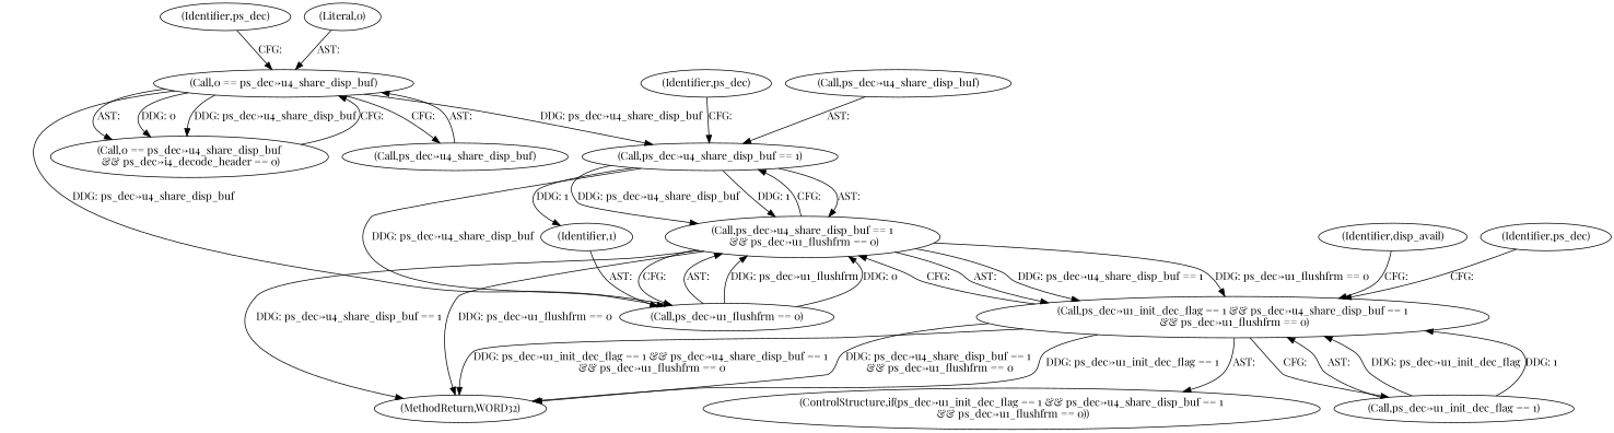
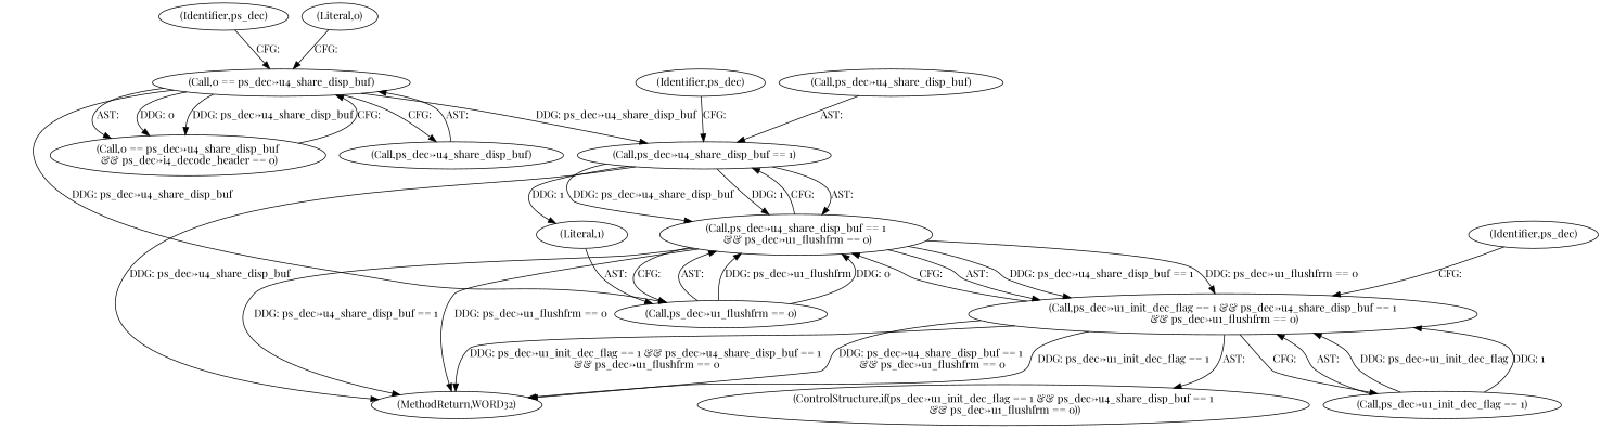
  digraph {
    fontname="Playfair Display"
    node [fontname="Playfair Display"]
    edge [fontname="Playfair Display"]
    n1 [label="(Call,ps_dec->u4_share_disp_buf == 1)"]
    n2 [label="(Call,ps_dec->u4_share_disp_buf == 1\n && ps_dec->u1_flushfrm == 0)"]
    n3 [label="(MethodReturn,WORD32)"]
-   n4 [label="(Identifier,1)"]
+   n4 [label="(Literal,1)"]
    n5 [label="(Call,ps_dec->u1_init_dec_flag == 1 && ps_dec->u4_share_disp_buf == 1\n && ps_dec->u1_flushfrm == 0)"]
    n6 [label="(Call,ps_dec->u1_flushfrm == 0)"]
    n7 [label="(Call,0 == ps_dec->u4_share_disp_buf)"]
    n8 [label="(Call,ps_dec->u4_share_disp_buf)"]
    n9 [label="(Call,0 == ps_dec->u4_share_disp_buf\n && ps_dec->i4_decode_header == 0)"]
    n10 [label="(ControlStructure,if(ps_dec->u1_init_dec_flag == 1 && ps_dec->u4_share_disp_buf == 1\n && ps_dec->u1_flushfrm == 0))"]
    n11 [label="(Call,ps_dec->u1_init_dec_flag == 1)"]
    n12 [label="(Call,ps_dec->u4_share_disp_buf)"]
-   n13 [label="(Identifier,disp_avail)"]
    n14 [label="(Identifier,ps_dec)"]
    n15 [label="(Identifier,ps_dec)"]
    n16 [label="(Literal,0)"]
    n17 [label="(Identifier,ps_dec)"]
    n1 -> n2 [label="AST: "]
    n1 -> n2 [label="DDG: ps_dec->u4_share_disp_buf"]
    n1 -> n2 [label="DDG: 1"]
-   n1 -> n6 [label="DDG: ps_dec->u4_share_disp_buf"]
+   n1 -> n3 [label="DDG: ps_dec->u4_share_disp_buf"]
    n1 -> n4 [label="DDG: 1"]
    n2 -> n1 [label="CFG: "]
    n2 -> n3 [label="DDG: ps_dec->u1_flushfrm == 0"]
    n2 -> n3 [label="DDG: ps_dec->u4_share_disp_buf == 1"]
    n2 -> n5 [label="AST: "]
    n2 -> n5 [label="DDG: ps_dec->u4_share_disp_buf == 1"]
    n2 -> n5 [label="DDG: ps_dec->u1_flushfrm == 0"]
    n2 -> n6 [label="CFG: "]
    n4 -> n6 [label="AST: "]
    n5 -> n2 [label="CFG: "]
    n5 -> n3 [label="DDG: ps_dec->u1_init_dec_flag == 1 && ps_dec->u4_share_disp_buf == 1\n && ps_dec->u1_flushfrm == 0"]
    n5 -> n3 [label="DDG: ps_dec->u4_share_disp_buf == 1\n && ps_dec->u1_flushfrm == 0"]
    n5 -> n3 [label="DDG: ps_dec->u1_init_dec_flag == 1"]
    n5 -> n10 [label="AST: "]
    n5 -> n11 [label="CFG: "]
    n6 -> n2 [label="AST: "]
    n6 -> n2 [label="DDG: ps_dec->u1_flushfrm"]
    n6 -> n2 [label="DDG: 0"]
    n7 -> n1 [label="DDG: ps_dec->u4_share_disp_buf"]
    n7 -> n6 [label="DDG: ps_dec->u4_share_disp_buf"]
    n7 -> n8 [label="CFG: "]
    n7 -> n9 [label="AST: "]
    n7 -> n9 [label="DDG: 0"]
    n7 -> n9 [label="DDG: ps_dec->u4_share_disp_buf"]
    n8 -> n7 [label="AST: "]
    n9 -> n7 [label="CFG: "]
    n11 -> n5 [label="AST: "]
    n11 -> n5 [label="DDG: ps_dec->u1_init_dec_flag"]
    n11 -> n5 [label="DDG: 1"]
    n12 -> n1 [label="AST: "]
-   n13 -> n5 [label="CFG: "]
    n14 -> n7 [label="CFG: "]
    n15 -> n5 [label="CFG: "]
-   n16 -> n7 [label="AST: "]
+   n16 -> n7 [label="CFG: "]
    n17 -> n1 [label="CFG: "]
  }
